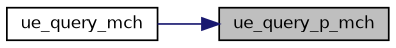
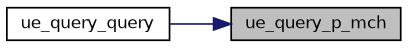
  digraph {
    rankdir=RL
    node [color=black fontname=Helvetica fontsize=10 shape=record style=filled]
    n1 [fillcolor=grey75 fontcolor=black height=0.2 label=ue_query_p_mch width=0.4]
-   n2 [fillcolor=white height=0.2 label=ue_query_mch width=0.4]
+   n2 [fillcolor=white height=0.2 label=ue_query_query width=0.4]
    n1 -> n2 [color=midnightblue dir=back fontname=Helvetica fontsize=10 labelfontname=Helvetica labelfontsize=10 style=solid]
  }
